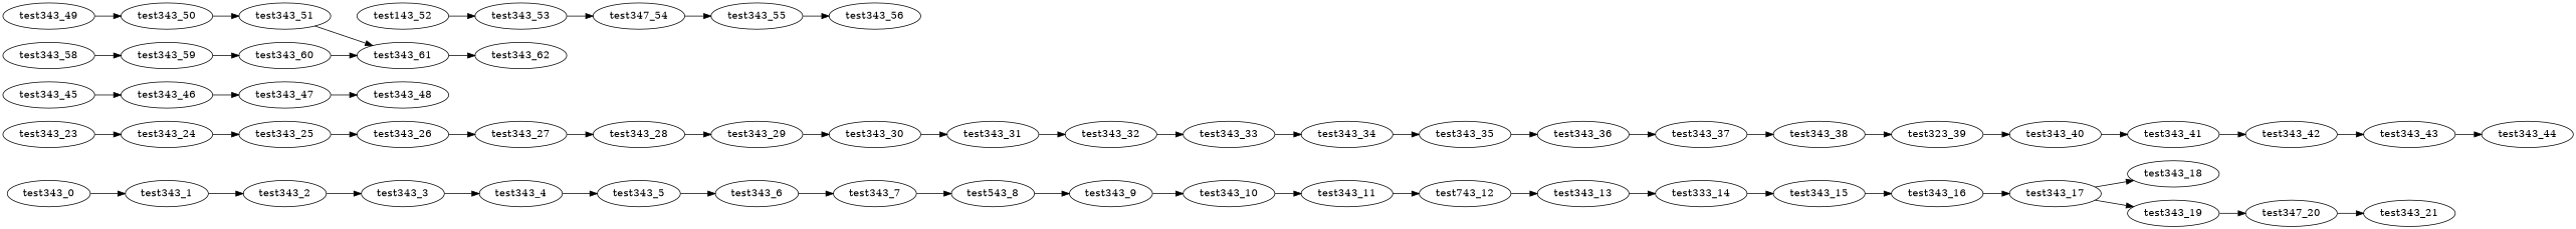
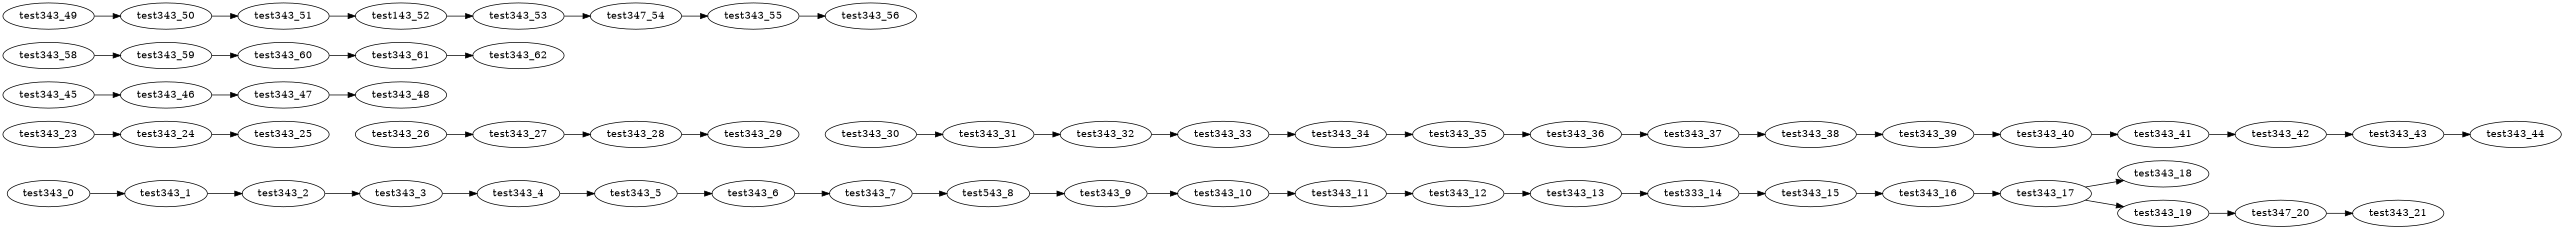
  digraph {
    rankdir=LR
    test343_0
    test343_1
    test343_2
    test343_3
    test343_4
    test343_5
    test343_6
    test343_7
    n9 [label=test543_8]
    test343_9
    test343_10
    test343_11
-   test343_12 [label=test743_12]
+   test343_12
    test343_13
    n15 [label=test333_14]
    test343_15
    test343_16
    test343_17
    test343_18
    test343_19
    n21 [label=test347_20]
    test343_21
    test343_23
    test343_24
    test343_25
    test343_26
    test343_27
    test343_28
    test343_29
    test343_30
    test343_31
    test343_32
    test343_33
    test343_34
    test343_35
    test343_36
    test343_37
    test343_38
-   test343_39 [label=test323_39]
+   test343_39
    test343_40
    test343_41
    test343_42
    test343_43
    test343_44
    test343_45
    test343_46
    test343_47
    test343_48
    test343_49
    test343_50
    test343_51
    n52 [label=test143_52]
    test343_53
    n54 [label=test347_54]
    test343_55
    test343_56
    test343_58
    test343_59
    test343_60
    test343_61
    test343_62
    test343_0 -> test343_1
    test343_1 -> test343_2
    test343_2 -> test343_3
    test343_3 -> test343_4
    test343_4 -> test343_5
    test343_5 -> test343_6
    test343_6 -> test343_7
    test343_7 -> n9
    n9 -> test343_9
    test343_9 -> test343_10
    test343_10 -> test343_11
    test343_11 -> test343_12
    test343_12 -> test343_13
    test343_13 -> n15
    n15 -> test343_15
    test343_15 -> test343_16
    test343_16 -> test343_17
    test343_17 -> test343_18
    test343_17 -> test343_19
    test343_19 -> n21
    n21 -> test343_21
    test343_23 -> test343_24
    test343_24 -> test343_25
-   test343_25 -> test343_26
    test343_26 -> test343_27
    test343_27 -> test343_28
    test343_28 -> test343_29
-   test343_29 -> test343_30
    test343_30 -> test343_31
    test343_31 -> test343_32
    test343_32 -> test343_33
    test343_33 -> test343_34
    test343_34 -> test343_35
    test343_35 -> test343_36
    test343_36 -> test343_37
    test343_37 -> test343_38
    test343_38 -> test343_39
    test343_39 -> test343_40
    test343_40 -> test343_41
    test343_41 -> test343_42
    test343_42 -> test343_43
    test343_43 -> test343_44
    test343_45 -> test343_46
    test343_46 -> test343_47
    test343_47 -> test343_48
    test343_49 -> test343_50
    test343_50 -> test343_51
-   test343_51 -> test343_61
+   test343_51 -> n52
    n52 -> test343_53
    test343_53 -> n54
    n54 -> test343_55
    test343_55 -> test343_56
    test343_58 -> test343_59
    test343_59 -> test343_60
    test343_60 -> test343_61
    test343_61 -> test343_62
  }
